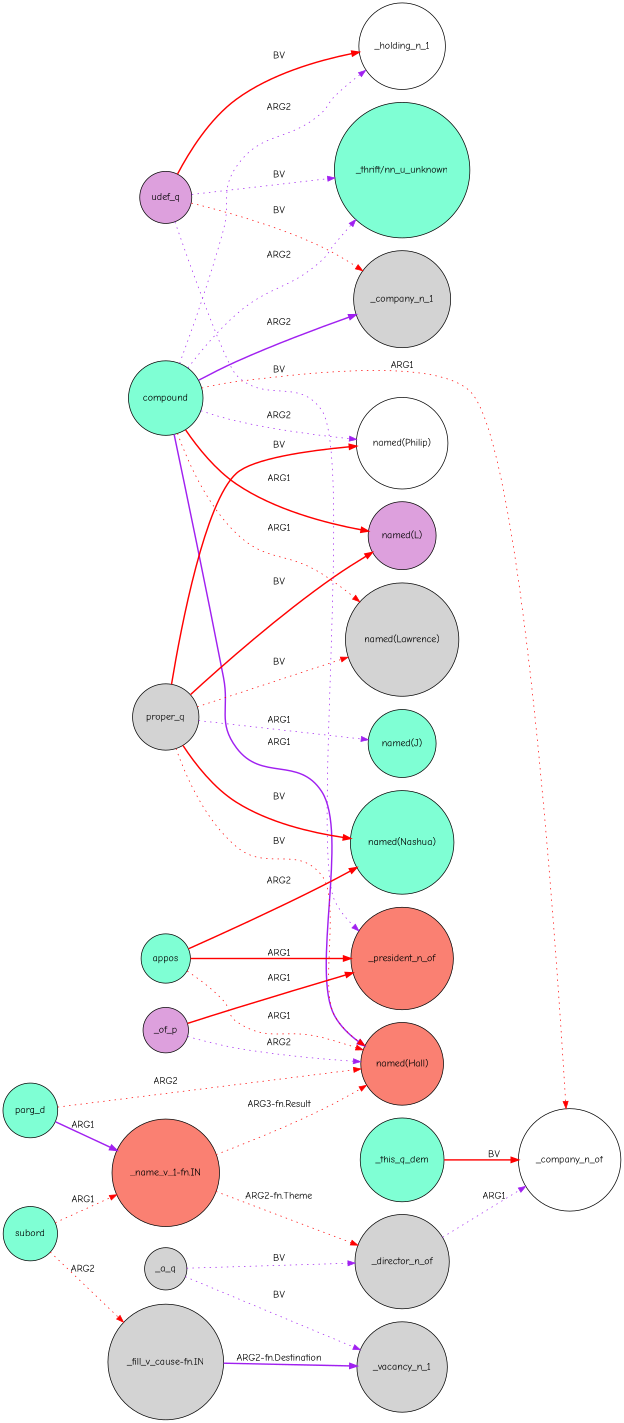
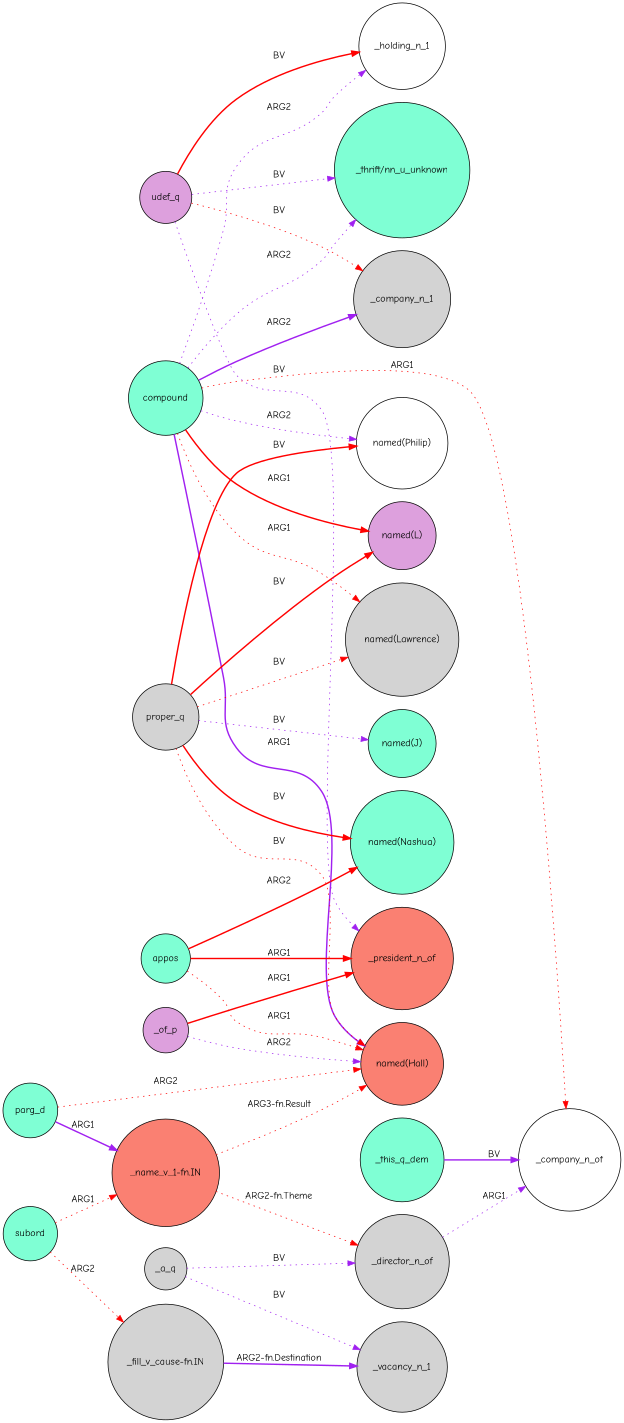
  digraph {
    fontname="Comic Neue"
    rankdir=LR
    node [fillcolor=aquamarine fontname="Comic Neue" shape=circle style=filled]
    edge [color=red fontname="Comic Neue" style=dotted]
    compound
    "_thrift/nn_u_unknown"
    "named(Hall)" [fillcolor=salmon]
    "named(L)" [fillcolor=plum]
    _company_n_1 [fillcolor=lightgrey]
    _company_n_of [fillcolor=white]
    "named(Philip)" [fillcolor=white]
    _holding_n_1 [fillcolor=white]
    "named(Lawrence)" [fillcolor=lightgrey]
    _of_p [fillcolor=plum]
    _president_n_of [fillcolor=salmon]
    proper_q [fillcolor=lightgrey]
    "named(J)"
    "named(Nashua)"
    appos
    "_name_v_1-fn.IN" [fillcolor=salmon]
    _director_n_of [fillcolor=lightgrey]
    _this_q_dem
    subord
    "_fill_v_cause-fn.IN" [fillcolor=lightgrey]
    _vacancy_n_1 [fillcolor=lightgrey]
    udef_q [fillcolor=plum]
    _a_q [fillcolor=lightgrey]
    parg_d
    compound -> "_thrift/nn_u_unknown" [color=purple label=ARG2]
    compound -> "named(Hall)" [color=purple label=ARG1 style=bold]
    compound -> "named(L)" [label=ARG1 style=bold]
    compound -> _company_n_1 [color=purple label=ARG2 style=bold]
    compound -> _company_n_of [label=ARG1]
    compound -> "named(Philip)" [color=purple label=ARG2]
    compound -> _holding_n_1 [color=purple label=ARG2]
    compound -> "named(Lawrence)" [label=ARG1]
    _of_p -> "named(Hall)" [color=purple label=ARG2]
    _of_p -> _president_n_of [label=ARG1 style=bold]
    proper_q -> "named(Hall)" [label=BV]
    proper_q -> "named(L)" [label=BV style=bold]
    proper_q -> "named(Philip)" [label=BV style=bold]
    proper_q -> "named(Lawrence)" [label=BV]
-   proper_q -> "named(J)" [color=purple label=ARG1]
+   proper_q -> "named(J)" [color=purple label=BV]
    proper_q -> "named(Nashua)" [label=BV style=bold]
    appos -> "named(Hall)" [label=ARG1]
    appos -> _president_n_of [label=ARG1 style=bold]
    appos -> "named(Nashua)" [label=ARG2 style=bold]
    "_name_v_1-fn.IN" -> "named(Hall)" [label="ARG3-fn.Result"]
    "_name_v_1-fn.IN" -> _director_n_of [label="ARG2-fn.Theme"]
    _director_n_of -> _company_n_of [color=purple label=ARG1]
-   _this_q_dem -> _company_n_of [label=BV style=bold]
+   _this_q_dem -> _company_n_of [color=purple label=BV style=bold]
    subord -> "_name_v_1-fn.IN" [label=ARG1]
    subord -> "_fill_v_cause-fn.IN" [label=ARG2]
    "_fill_v_cause-fn.IN" -> _vacancy_n_1 [color=purple label="ARG2-fn.Destination" style=bold]
    udef_q -> "_thrift/nn_u_unknown" [color=purple label=BV]
    udef_q -> _company_n_1 [label=BV]
    udef_q -> _holding_n_1 [label=BV style=bold]
    udef_q -> _president_n_of [color=purple label=BV]
    _a_q -> _director_n_of [color=purple label=BV]
    _a_q -> _vacancy_n_1 [color=purple label=BV]
    parg_d -> "named(Hall)" [label=ARG2]
    parg_d -> "_name_v_1-fn.IN" [color=purple label=ARG1 style=bold]
  }
